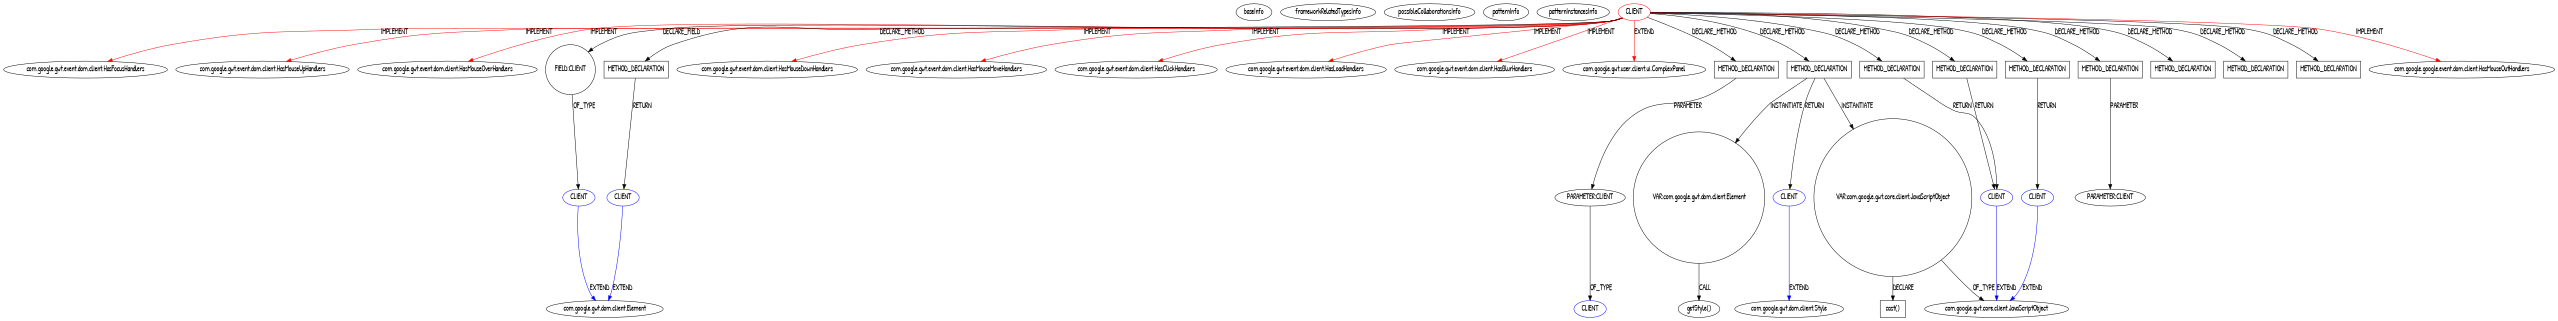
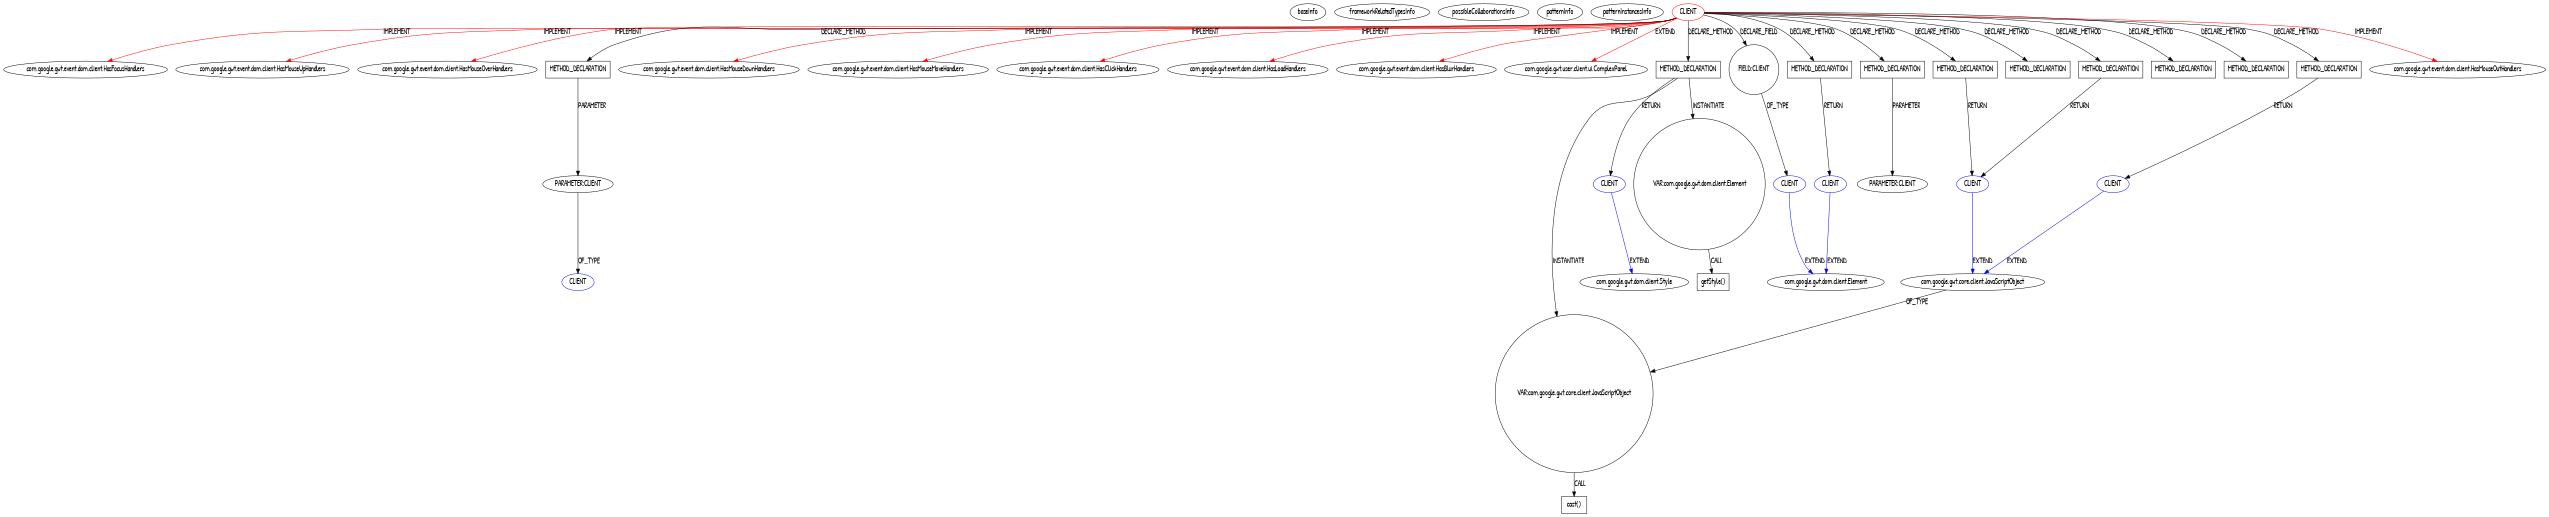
  digraph {
    fontname="Patrick Hand"
    node [fontname="Patrick Hand" isFrameworkType=false vertexType=CLIENT_METHOD_DECLARATION]
    edge [fontname="Patrick Hand"]
    baseInfo [category=pattern graphId=606 isAnonymous=false possibleRelation=true isFrameworkType="" vertexType=""]
    frameworkRelatedTypesInfo [0="com.google.gwt.event.dom.client.HasMouseOutHandlers" 1="com.google.gwt.event.dom.client.HasMouseMoveHandlers" 2="com.google.gwt.user.client.ui.ComplexPanel" 3="com.google.gwt.event.dom.client.HasClickHandlers" 4="com.google.gwt.event.dom.client.HasFocusHandlers" 5="com.google.gwt.event.dom.client.HasMouseUpHandlers" 6="com.google.gwt.event.dom.client.HasBlurHandlers" 7="com.google.gwt.event.dom.client.HasMouseDownHandlers" 8="com.google.gwt.event.dom.client.HasLoadHandlers" 9="com.google.gwt.event.dom.client.HasMouseOverHandlers" isFrameworkType="" vertexType=""]
    possibleCollaborationsInfo [0="606~FIELD_TYPE_DECLARATION-~com.google.gwt.event.dom.client.HasMouseOutHandlers com.google.gwt.event.dom.client.HasMouseMoveHandlers com.google.gwt.user.client.ui.ComplexPanel com.google.gwt.event.dom.client.HasClickHandlers com.google.gwt.event.dom.client.HasFocusHandlers com.google.gwt.event.dom.client.HasMouseUpHandlers com.google.gwt.event.dom.client.HasBlurHandlers com.google.gwt.event.dom.client.HasMouseDownHandlers com.google.gwt.event.dom.client.HasLoadHandlers com.google.gwt.event.dom.client.HasMouseOverHandlers ~com.google.gwt.dom.client.Element ~false~false" 1="606~RETURN_TYPE_DECLARATION-CLIENT_METHOD_DECLARATION-~com.google.gwt.event.dom.client.HasMouseOutHandlers com.google.gwt.event.dom.client.HasMouseMoveHandlers com.google.gwt.user.client.ui.ComplexPanel com.google.gwt.event.dom.client.HasClickHandlers com.google.gwt.event.dom.client.HasFocusHandlers com.google.gwt.event.dom.client.HasMouseUpHandlers com.google.gwt.event.dom.client.HasBlurHandlers com.google.gwt.event.dom.client.HasMouseDownHandlers com.google.gwt.event.dom.client.HasLoadHandlers com.google.gwt.event.dom.client.HasMouseOverHandlers ~com.google.gwt.core.client.JavaScriptObject ~false~false" 2="606~RETURN_TYPE_DECLARATION-CLIENT_METHOD_DECLARATION-~com.google.gwt.event.dom.client.HasMouseOutHandlers com.google.gwt.event.dom.client.HasMouseMoveHandlers com.google.gwt.user.client.ui.ComplexPanel com.google.gwt.event.dom.client.HasClickHandlers com.google.gwt.event.dom.client.HasFocusHandlers com.google.gwt.event.dom.client.HasMouseUpHandlers com.google.gwt.event.dom.client.HasBlurHandlers com.google.gwt.event.dom.client.HasMouseDownHandlers com.google.gwt.event.dom.client.HasLoadHandlers com.google.gwt.event.dom.client.HasMouseOverHandlers ~com.google.gwt.dom.client.Style ~false~false" 3="606~RETURN_TYPE_DECLARATION-CLIENT_METHOD_DECLARATION-RETURN_TYPE_DECLARATION-CLIENT_METHOD_DECLARATION-~com.google.gwt.event.dom.client.HasMouseOutHandlers com.google.gwt.event.dom.client.HasMouseMoveHandlers com.google.gwt.user.client.ui.ComplexPanel com.google.gwt.event.dom.client.HasClickHandlers com.google.gwt.event.dom.client.HasFocusHandlers com.google.gwt.event.dom.client.HasMouseUpHandlers com.google.gwt.event.dom.client.HasBlurHandlers com.google.gwt.event.dom.client.HasMouseDownHandlers com.google.gwt.event.dom.client.HasLoadHandlers com.google.gwt.event.dom.client.HasMouseOverHandlers ~com.google.gwt.core.client.JavaScriptObject ~false~false" 4="606~RETURN_TYPE_DECLARATION-CLIENT_METHOD_DECLARATION-~com.google.gwt.event.dom.client.HasMouseOutHandlers com.google.gwt.event.dom.client.HasMouseMoveHandlers com.google.gwt.user.client.ui.ComplexPanel com.google.gwt.event.dom.client.HasClickHandlers com.google.gwt.event.dom.client.HasFocusHandlers com.google.gwt.event.dom.client.HasMouseUpHandlers com.google.gwt.event.dom.client.HasBlurHandlers com.google.gwt.event.dom.client.HasMouseDownHandlers com.google.gwt.event.dom.client.HasLoadHandlers com.google.gwt.event.dom.client.HasMouseOverHandlers ~com.google.gwt.dom.client.Element ~false~false" isFrameworkType="" vertexType=""]
    patternInfo [frequency=2.0 patternRootClient=0 isFrameworkType="" vertexType=""]
    patternInstancesInfo [0="mguiral-GwtSvgLib~/mguiral-GwtSvgLib/GwtSvgLib-master/src/gwt/html5/svg/client/user/ui/SVGTextContentWidget.java~SVGTextContentWidget~3987" 1="mguiral-GwtSvgLib~/mguiral-GwtSvgLib/GwtSvgLib-master/src/gwt/html5/svg/client/user/ui/SVGSwitchWidget.java~SVGSwitchWidget~4001" isFrameworkType="" vertexType=""]
    n6 [label="com.google.gwt.event.dom.client.HasFocusHandlers" vertexType=FRAMEWORK_INTERFACE_TYPE]
    n7 [color=red label=CLIENT vertexType=ROOT_CLIENT_CLASS_DECLARATION]
    n8 [label="com.google.gwt.event.dom.client.HasMouseUpHandlers" vertexType=FRAMEWORK_INTERFACE_TYPE]
    n9 [label="com.google.gwt.event.dom.client.HasMouseOverHandlers" vertexType=FRAMEWORK_INTERFACE_TYPE]
    n10 [label="FIELD:CLIENT" shape=circle vertexType=FIELD_DECLARATION]
    n11 [label="com.google.gwt.event.dom.client.HasMouseDownHandlers" vertexType=FRAMEWORK_INTERFACE_TYPE]
    n12 [label="com.google.gwt.event.dom.client.HasMouseMoveHandlers" vertexType=FRAMEWORK_INTERFACE_TYPE]
    n13 [label="com.google.gwt.event.dom.client.HasClickHandlers" vertexType=FRAMEWORK_INTERFACE_TYPE]
    n14 [label="com.google.gwt.event.dom.client.HasLoadHandlers" vertexType=FRAMEWORK_INTERFACE_TYPE]
    n15 [label="com.google.gwt.event.dom.client.HasBlurHandlers" vertexType=FRAMEWORK_INTERFACE_TYPE]
    n16 [label="com.google.gwt.user.client.ui.ComplexPanel" vertexType=FRAMEWORK_CLASS_TYPE]
    n17 [label=METHOD_DECLARATION shape=box]
    n18 [label=METHOD_DECLARATION shape=box]
    n19 [label=METHOD_DECLARATION shape=box]
    n20 [label=METHOD_DECLARATION shape=box]
    n21 [label=METHOD_DECLARATION shape=box]
    n22 [label=METHOD_DECLARATION shape=box]
    n23 [label=METHOD_DECLARATION shape=box]
    n24 [label=METHOD_DECLARATION shape=box]
    n25 [label=METHOD_DECLARATION shape=box]
    n26 [label=METHOD_DECLARATION shape=box]
-   n27 [label="com.google.google.event.dom.client.HasMouseOutHandlers" vertexType=FRAMEWORK_INTERFACE_TYPE]
+   n27 [label="com.google.gwt.event.dom.client.HasMouseOutHandlers" vertexType=FRAMEWORK_INTERFACE_TYPE]
    n28 [color=blue label=CLIENT vertexType=REFERENCE_CLIENT_CLASS_DECLARATION]
    n29 [label="PARAMETER:CLIENT" vertexType=PARAMETER_DECLARATION]
    n30 [label="VAR:com.google.gwt.dom.client.Element" shape=circle vertexType=VARIABLE_EXPRESION]
    n31 [label="VAR:com.google.gwt.core.client.JavaScriptObject" shape=circle vertexType=VARIABLE_EXPRESION]
    n32 [color=blue label=CLIENT vertexType=REFERENCE_CLIENT_CLASS_DECLARATION]
    n33 [label="PARAMETER:CLIENT" vertexType=PARAMETER_DECLARATION]
    n34 [color=blue label=CLIENT vertexType=REFERENCE_CLIENT_CLASS_DECLARATION]
    n35 [color=blue label=CLIENT vertexType=REFERENCE_CLIENT_CLASS_DECLARATION]
    n36 [color=blue label=CLIENT vertexType=REFERENCE_CLIENT_CLASS_DECLARATION]
    n37 [label="com.google.gwt.dom.client.Element" vertexType=FRAMEWORK_CLASS_TYPE]
    n38 [color=blue label=CLIENT vertexType=REFERENCE_CLIENT_CLASS_DECLARATION]
-   n39 [label="getStyle()" shape=ellipse vertexType=INSIDE_CALL]
+   n39 [label="getStyle()" shape=box vertexType=INSIDE_CALL]
    n40 [label="com.google.gwt.core.client.JavaScriptObject" vertexType=FRAMEWORK_CLASS_TYPE]
    n41 [label="cast()" shape=box vertexType=INSIDE_CALL]
    n42 [label="com.google.gwt.dom.client.Style" vertexType=FRAMEWORK_CLASS_TYPE]
    n7 -> n6 [color=red label=IMPLEMENT]
    n7 -> n8 [color=red label=IMPLEMENT]
    n7 -> n9 [color=red label=IMPLEMENT]
    n7 -> n10 [label=DECLARE_FIELD]
    n7 -> n11 [color=red label=IMPLEMENT]
    n7 -> n12 [color=red label=IMPLEMENT]
    n7 -> n13 [color=red label=IMPLEMENT]
    n7 -> n14 [color=red label=IMPLEMENT]
    n7 -> n15 [color=red label=IMPLEMENT]
    n7 -> n16 [color=red label=EXTEND]
    n7 -> n17 [label=DECLARE_METHOD]
    n7 -> n18 [label=DECLARE_METHOD]
    n7 -> n19 [label=DECLARE_METHOD]
    n7 -> n20 [label=DECLARE_METHOD]
    n7 -> n21 [label=DECLARE_METHOD]
    n7 -> n22 [label=DECLARE_METHOD]
    n7 -> n23 [label=DECLARE_METHOD]
    n7 -> n24 [label=DECLARE_METHOD]
    n7 -> n25 [label=DECLARE_METHOD]
    n7 -> n26 [label=DECLARE_METHOD]
    n7 -> n27 [color=red label=IMPLEMENT]
    n10 -> n28 [label=OF_TYPE]
    n17 -> n29 [label=PARAMETER]
    n18 -> n30 [label=INSTANTIATE]
    n18 -> n31 [label=INSTANTIATE]
    n18 -> n32 [label=RETURN]
    n19 -> n33 [label=PARAMETER]
    n20 -> n34 [label=RETURN]
    n21 -> n34 [label=RETURN]
    n23 -> n35 [label=RETURN]
    n26 -> n36 [label=RETURN]
    n28 -> n37 [color=blue label=EXTEND]
    n29 -> n38 [label=OF_TYPE]
    n30 -> n39 [label=CALL]
-   n31 -> n40 [label=OF_TYPE]
-   n31 -> n41 [label=DECLARE]
+   n40 -> n31 [label=OF_TYPE]
+   n31 -> n41 [label=CALL]
    n32 -> n42 [color=blue label=EXTEND]
    n34 -> n40 [color=blue label=EXTEND]
    n35 -> n37 [color=blue label=EXTEND]
    n36 -> n40 [color=blue label=EXTEND]
  }
